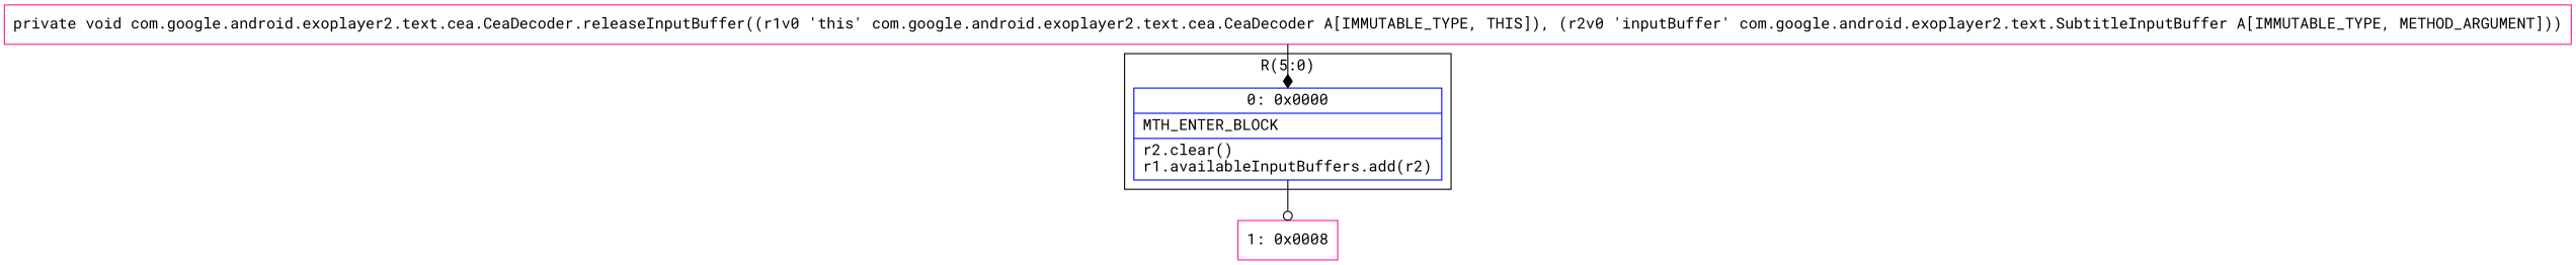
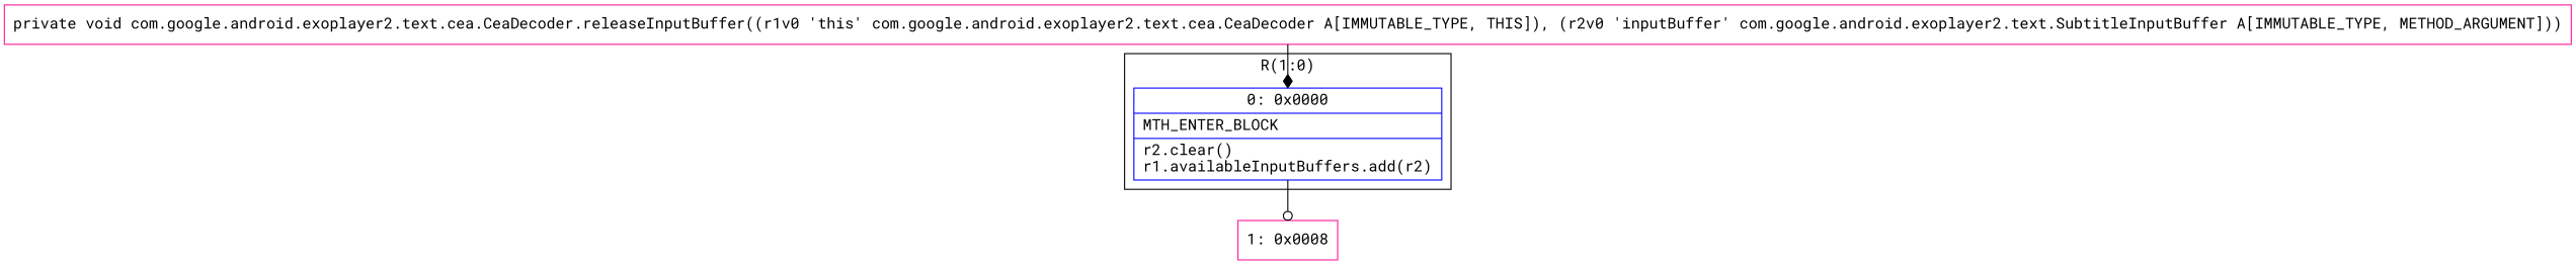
  digraph {
    fontname="Roboto Mono"
    node [color=deeppink shape=record fontname="Roboto Mono"]
    edge [style=solid fontname="Roboto Mono"]
    n1 [color=blue label="{0\:\ 0x0000|MTH_ENTER_BLOCK\l|r2.clear()\lr1.availableInputBuffers.add(r2)\l}"]
    n2 [label="{1\:\ 0x0008}"]
    n3 [label="{private void com.google.android.exoplayer2.text.cea.CeaDecoder.releaseInputBuffer((r1v0 'this' com.google.android.exoplayer2.text.cea.CeaDecoder A[IMMUTABLE_TYPE, THIS]), (r2v0 'inputBuffer' com.google.android.exoplayer2.text.SubtitleInputBuffer A[IMMUTABLE_TYPE, METHOD_ARGUMENT])) }"]
    subgraph cluster_1 {
-     label="R(5:0)"
+     label="R(1:0)"
      n1
    }
    n1 -> n2 [arrowhead=odot]
    n3 -> n1 [arrowhead=diamond]
  }
